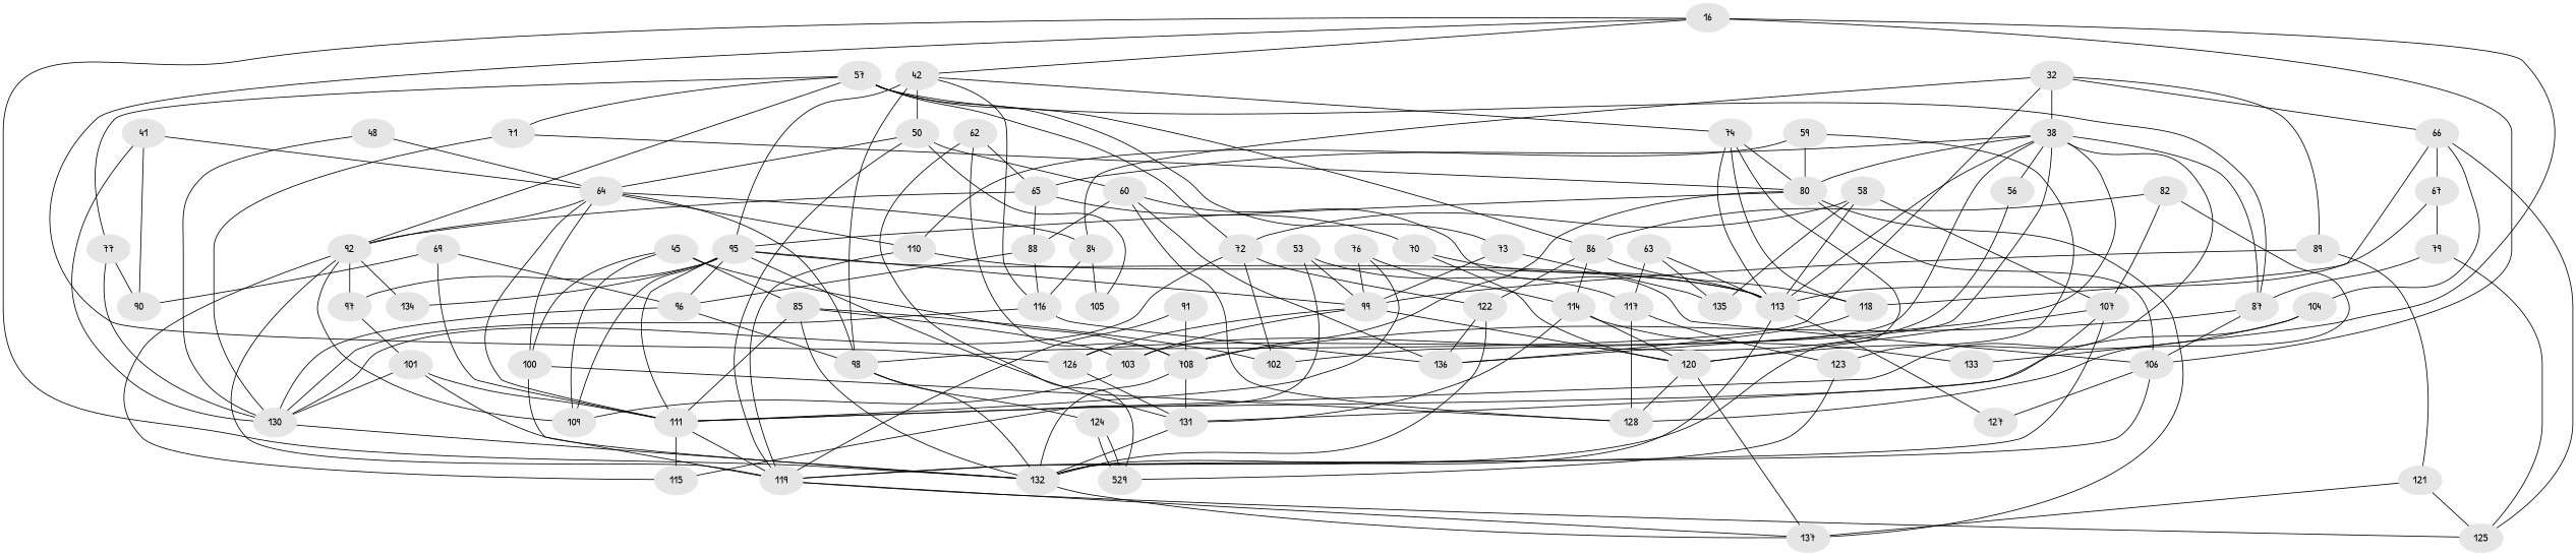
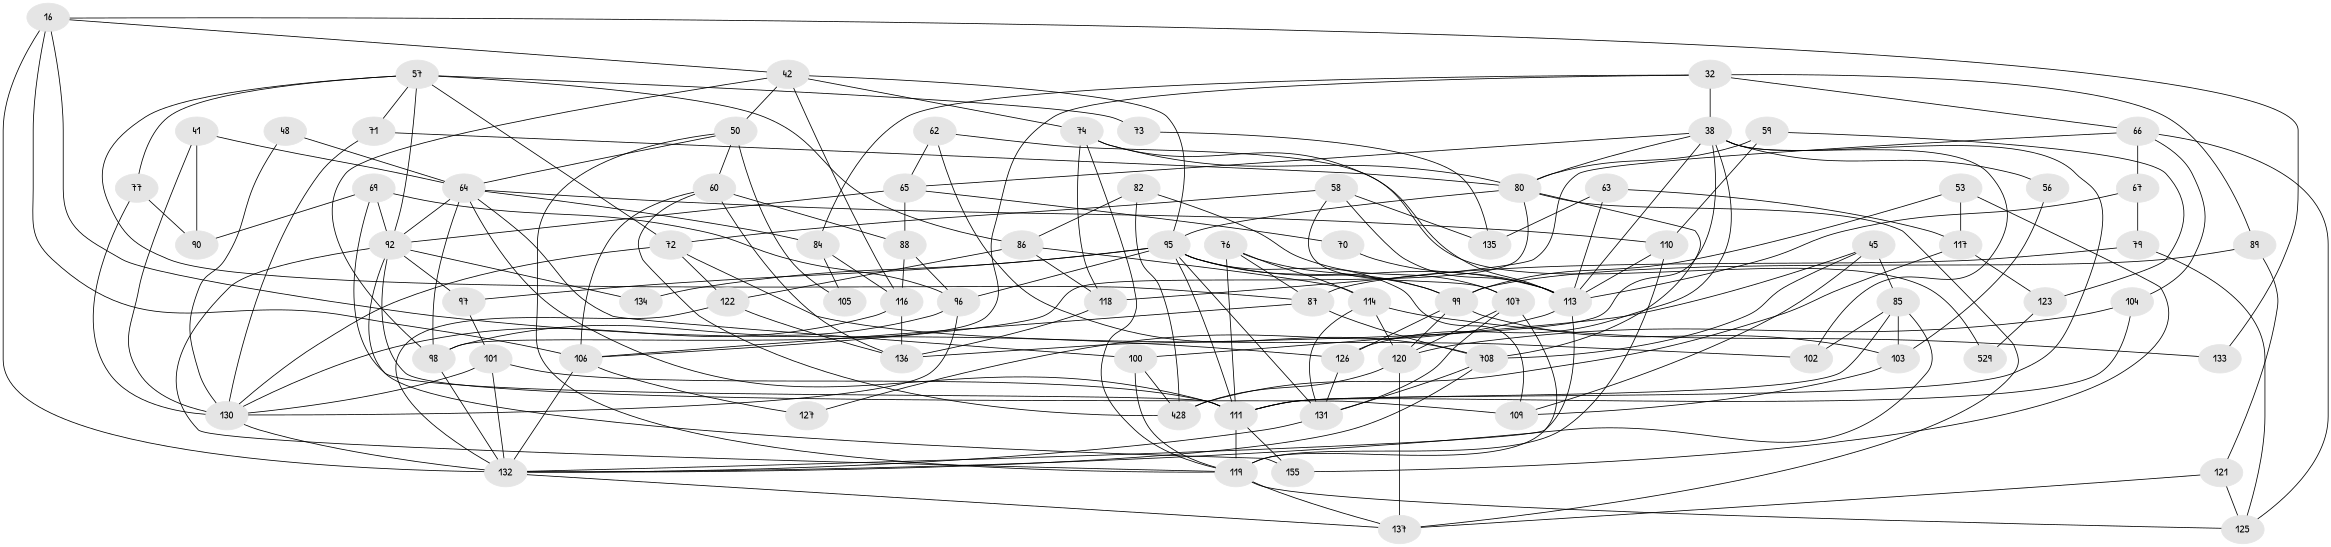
  graph {
    fontname="Patrick Hand"
    node [color=gray90 fontname="Patrick Hand" style=filled]
    edge [fontname="Patrick Hand"]
    42 [super="+27"]
    98
    50
    74 [super="+37"]
    95 [super="+5+24+94"]
    116 [super="+8"]
    16
    106 [super="+36"]
    126
    132 [super="+13+112+83"]
    133
    127
    131
    137 [super="+17"]
    32 [super="+1"]
    38 [super="+7"]
    66
    84
    89 [super="+40"]
    56
    65 [super="+6"]
    80 [super="+61"]
    87 [super="+20"]
    102 [super="+51"]
    111 [super="+35+10+78"]
    113 [super="+68+22"]
    136 [super="+18"]
    67
    104
    118
    125
    105
    99
    121
-   124
    103 [super="+9"]
    92 [super="+30"]
    88
    70
    n40 [label=708 super="+54"]
    119 [super="+28+55"]
-   115
+   115 [label=155]
    41 [super="+23"]
    64 [super="+25+44+34"]
    90
    130 [super="+26+15"]
    100
    110
    60
    109 [super="+4"]
    96 [super="+75"]
    97
    134
    45
    85
-   128 [super="+43"]
+   128 [super="+43" label=428]
    48
    53
    117
    120 [super="+33+93"]
    123
    71 [super="+21"]
    57
    72
    73
    77
    86
    122 [super="+14"]
    135
    114
    58
    107
    59
    n74 [label=529]
    62
    63
    79
    69 [super="+46"]
    76
    82
-   91
    101 [super="+39+81"]
    42 -- 98
    42 -- 50 [weight=2]
    42 -- 74
    42 -- 95 [weight=2]
    42 -- 116
    98 -- 132
-   98 -- 124
    50 -- 105
    50 -- 119
    50 -- 64
    50 -- 60
    74 -- 80
    74 -- 113
    74 -- 118
    74 -- 119
    95 -- 131
    95 -- 111
    95 -- 113
    95 -- 99
    95 -- 109
    95 -- 96 [weight=2]
    95 -- 97
    95 -- 134
    116 -- 136
    116 -- 130
    16 -- 42
    16 -- 106 [weight=2]
    16 -- 126
    16 -- 132
    16 -- 133
    106 -- 132
    106 -- 127
    126 -- 131
    132 -- 137
    131 -- 132
    32 -- 98
    32 -- 38
    32 -- 66
    32 -- 84
    32 -- 89
    38 -- 126
    38 -- 56
    38 -- 65
    38 -- 80
-   38 -- 87 [weight=2]
+   76 -- 87 [weight=2]
    38 -- 102
    38 -- 111
    38 -- 113
    38 -- 136
    66 -- 67
    66 -- 104
    66 -- 118
    66 -- 125
    84 -- 116
    84 -- 105
    89 -- 99
    89 -- 121
    56 -- 103
    65 -- 92
    65 -- 88
    65 -- 70
    80 -- 95
    80 -- 106
    80 -- 137
    80 -- n40 [weight=2]
    87 -- 106
    87 -- n40
    111 -- 119 [weight=3]
    111 -- 115
    113 -- 132 [weight=2]
    113 -- 127
    67 -- 113
    67 -- 79
    104 -- 111
    104 -- 120
    118 -- 136
    99 -- 126
    99 -- 103
    99 -- 120
    121 -- 137
    121 -- 125
-   124 -- n74
-   124 -- n74
    103 -- 109
    92 -- 119
    92 -- 115
    92 -- 109 [weight=2]
    92 -- 97
    92 -- 134
    88 -- 116
    88 -- 96
    70 -- 113
-   70 -- 120
    n40 -- 132
    n40 -- 131
    119 -- 137
    119 -- 125
    41 -- 64
    41 -- 90
    41 -- 130 [weight=2]
    64 -- 98
    64 -- 84
    64 -- 111
    64 -- 92
    64 -- 100
    64 -- 110
    130 -- 132
    100 -- 119
    100 -- 128
    110 -- 113
    110 -- 119
    60 -- 106
    60 -- 136
    60 -- 88
    60 -- 128
    96 -- 98
    96 -- 130 [weight=2]
    97 -- 101
    45 -- n40 [weight=2]
    45 -- 100
    45 -- 109
    45 -- 85
    85 -- 132
    85 -- 102
    85 -- 111
    85 -- 103 [weight=2]
    48 -- 64
    48 -- 130
    53 -- 99
    53 -- 115
    53 -- 117
    117 -- 128
    117 -- 123
    120 -- 137
    120 -- 128
    123 -- n74
    71 -- 80
    71 -- 130
    57 -- 87
    57 -- 92
    57 -- 71
    57 -- 72
    57 -- 73
    57 -- 77
    57 -- 86
    72 -- 102
    72 -- 130
    72 -- 122
-   73 -- 99
    73 -- 135
    77 -- 90
    77 -- 130
    86 -- 118
    86 -- 122 [weight=2]
    86 -- 114
    122 -- 132
    122 -- 136
    114 -- 133
    114 -- 131
    114 -- 120
    58 -- 113
    58 -- 72
    58 -- 135
    58 -- 107
    107 -- 131
    107 -- 119
    107 -- 120 [weight=2]
    59 -- 80
    59 -- 110
    59 -- 123
    62 -- 65
    62 -- n40
    62 -- n74
    63 -- 113
    63 -- 117
    63 -- 135
    79 -- 87
    79 -- 125
    69 -- 111 [weight=2]
+   69 -- 92
    69 -- 90
    69 -- 96 [weight=2]
    76 -- 111
    76 -- 99
    76 -- 114
    82 -- 128
    82 -- 86
    82 -- 107
-   91 -- n40 [weight=2]
-   91 -- 119 [weight=2]
    101 -- 132 [weight=3]
    101 -- 111
    101 -- 130 [weight=2]
  }
